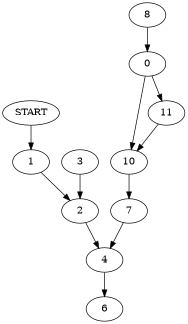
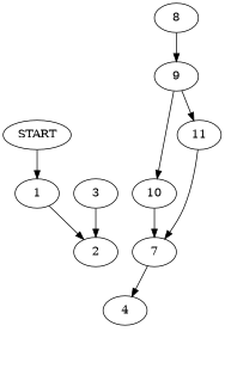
  digraph {
    n1 [label=START]
    1
    2
    4
    3
-   6
    7
    8
-   9 [label=0]
+   9
    10
    11
    n1 -> 1
    1 -> 2
-   2 -> 4
-   4 -> 6
    3 -> 2
    7 -> 4
    8 -> 9
    9 -> 10
    9 -> 11
    10 -> 7
-   11 -> 10
+   11 -> 7
  }
